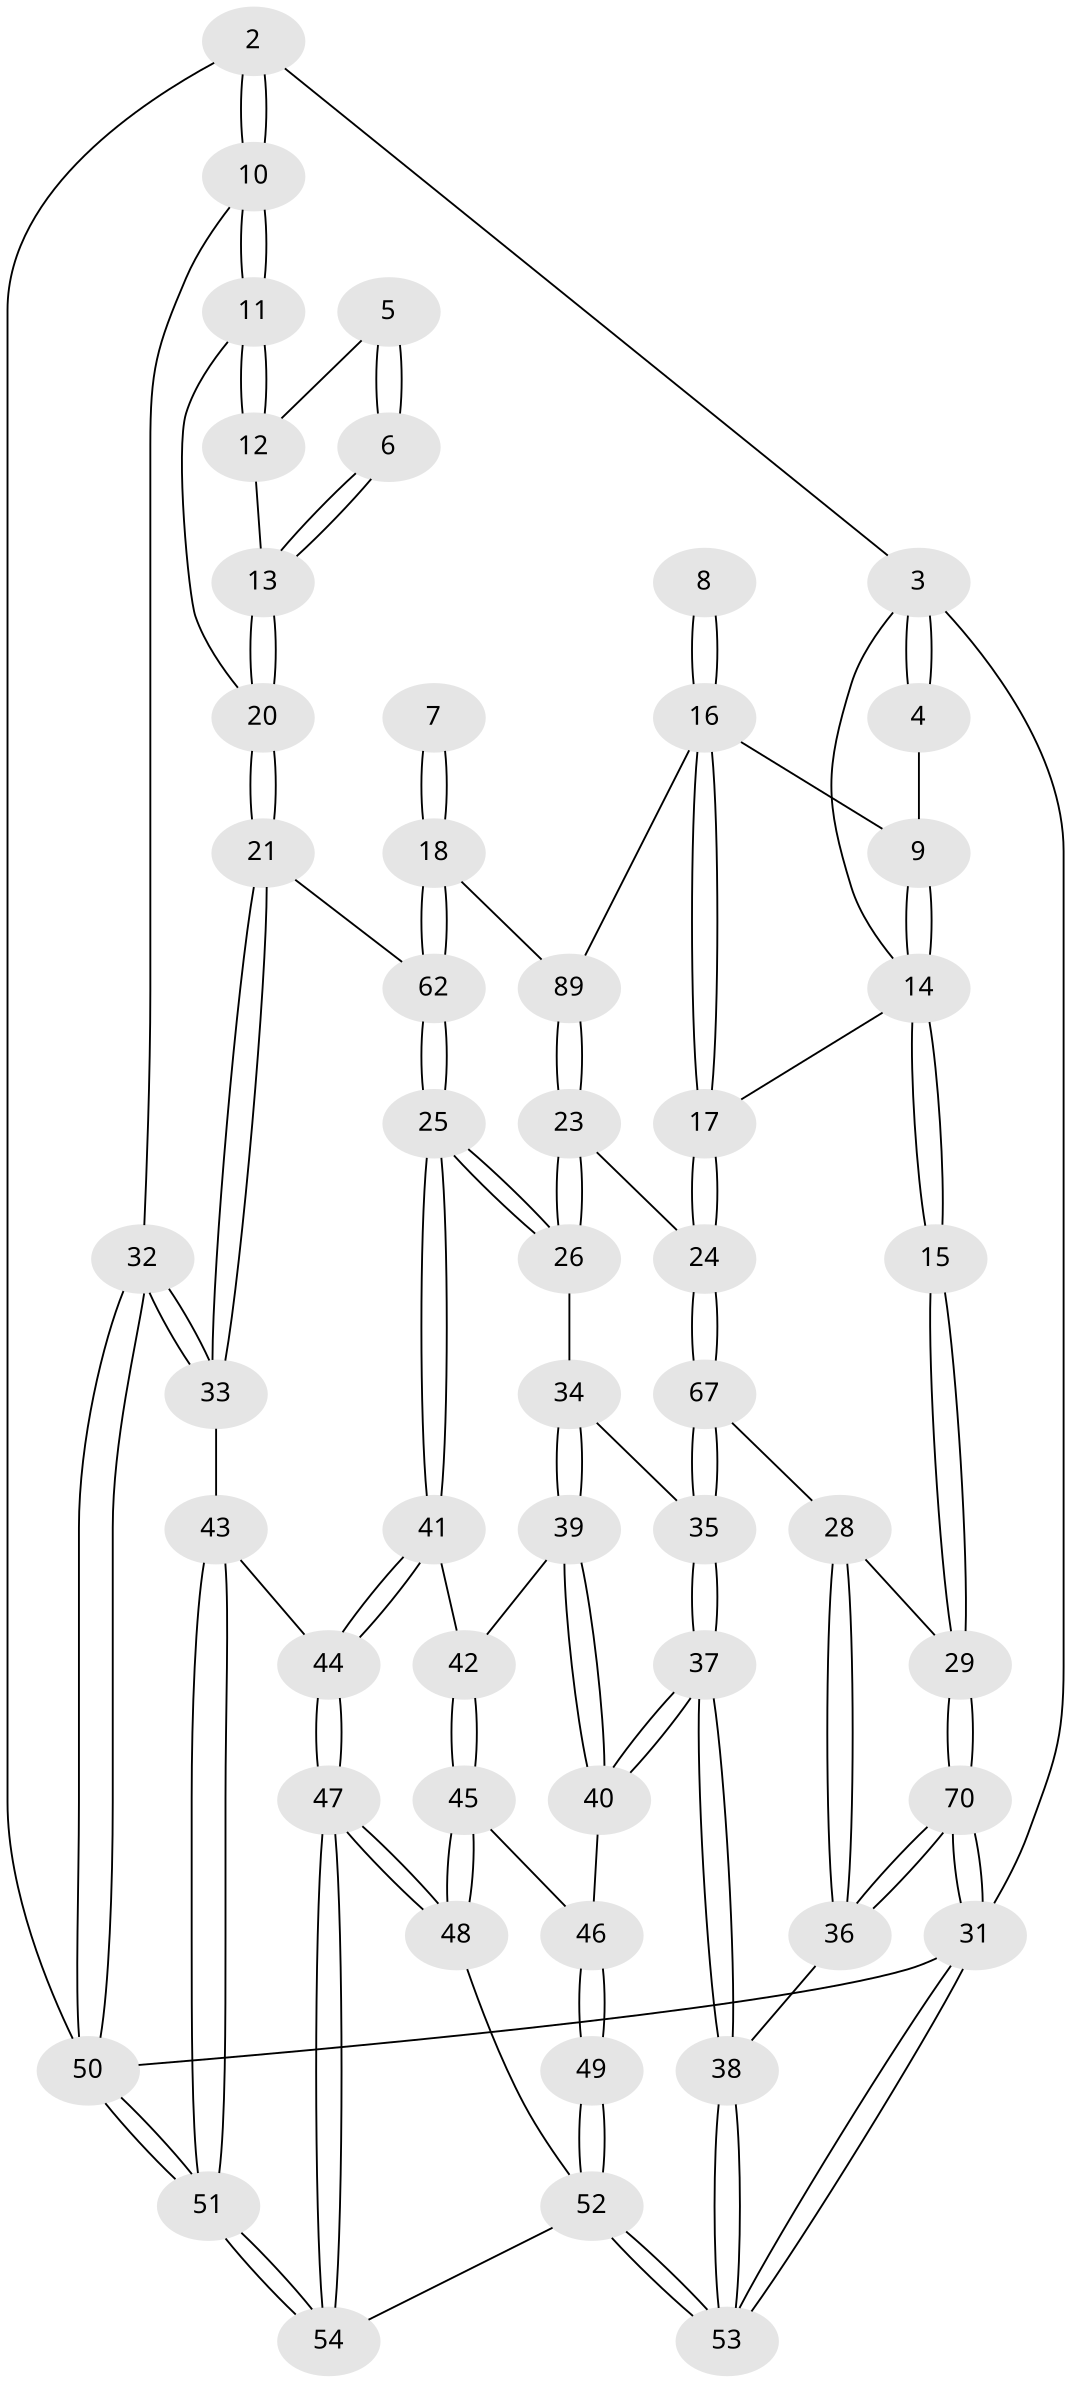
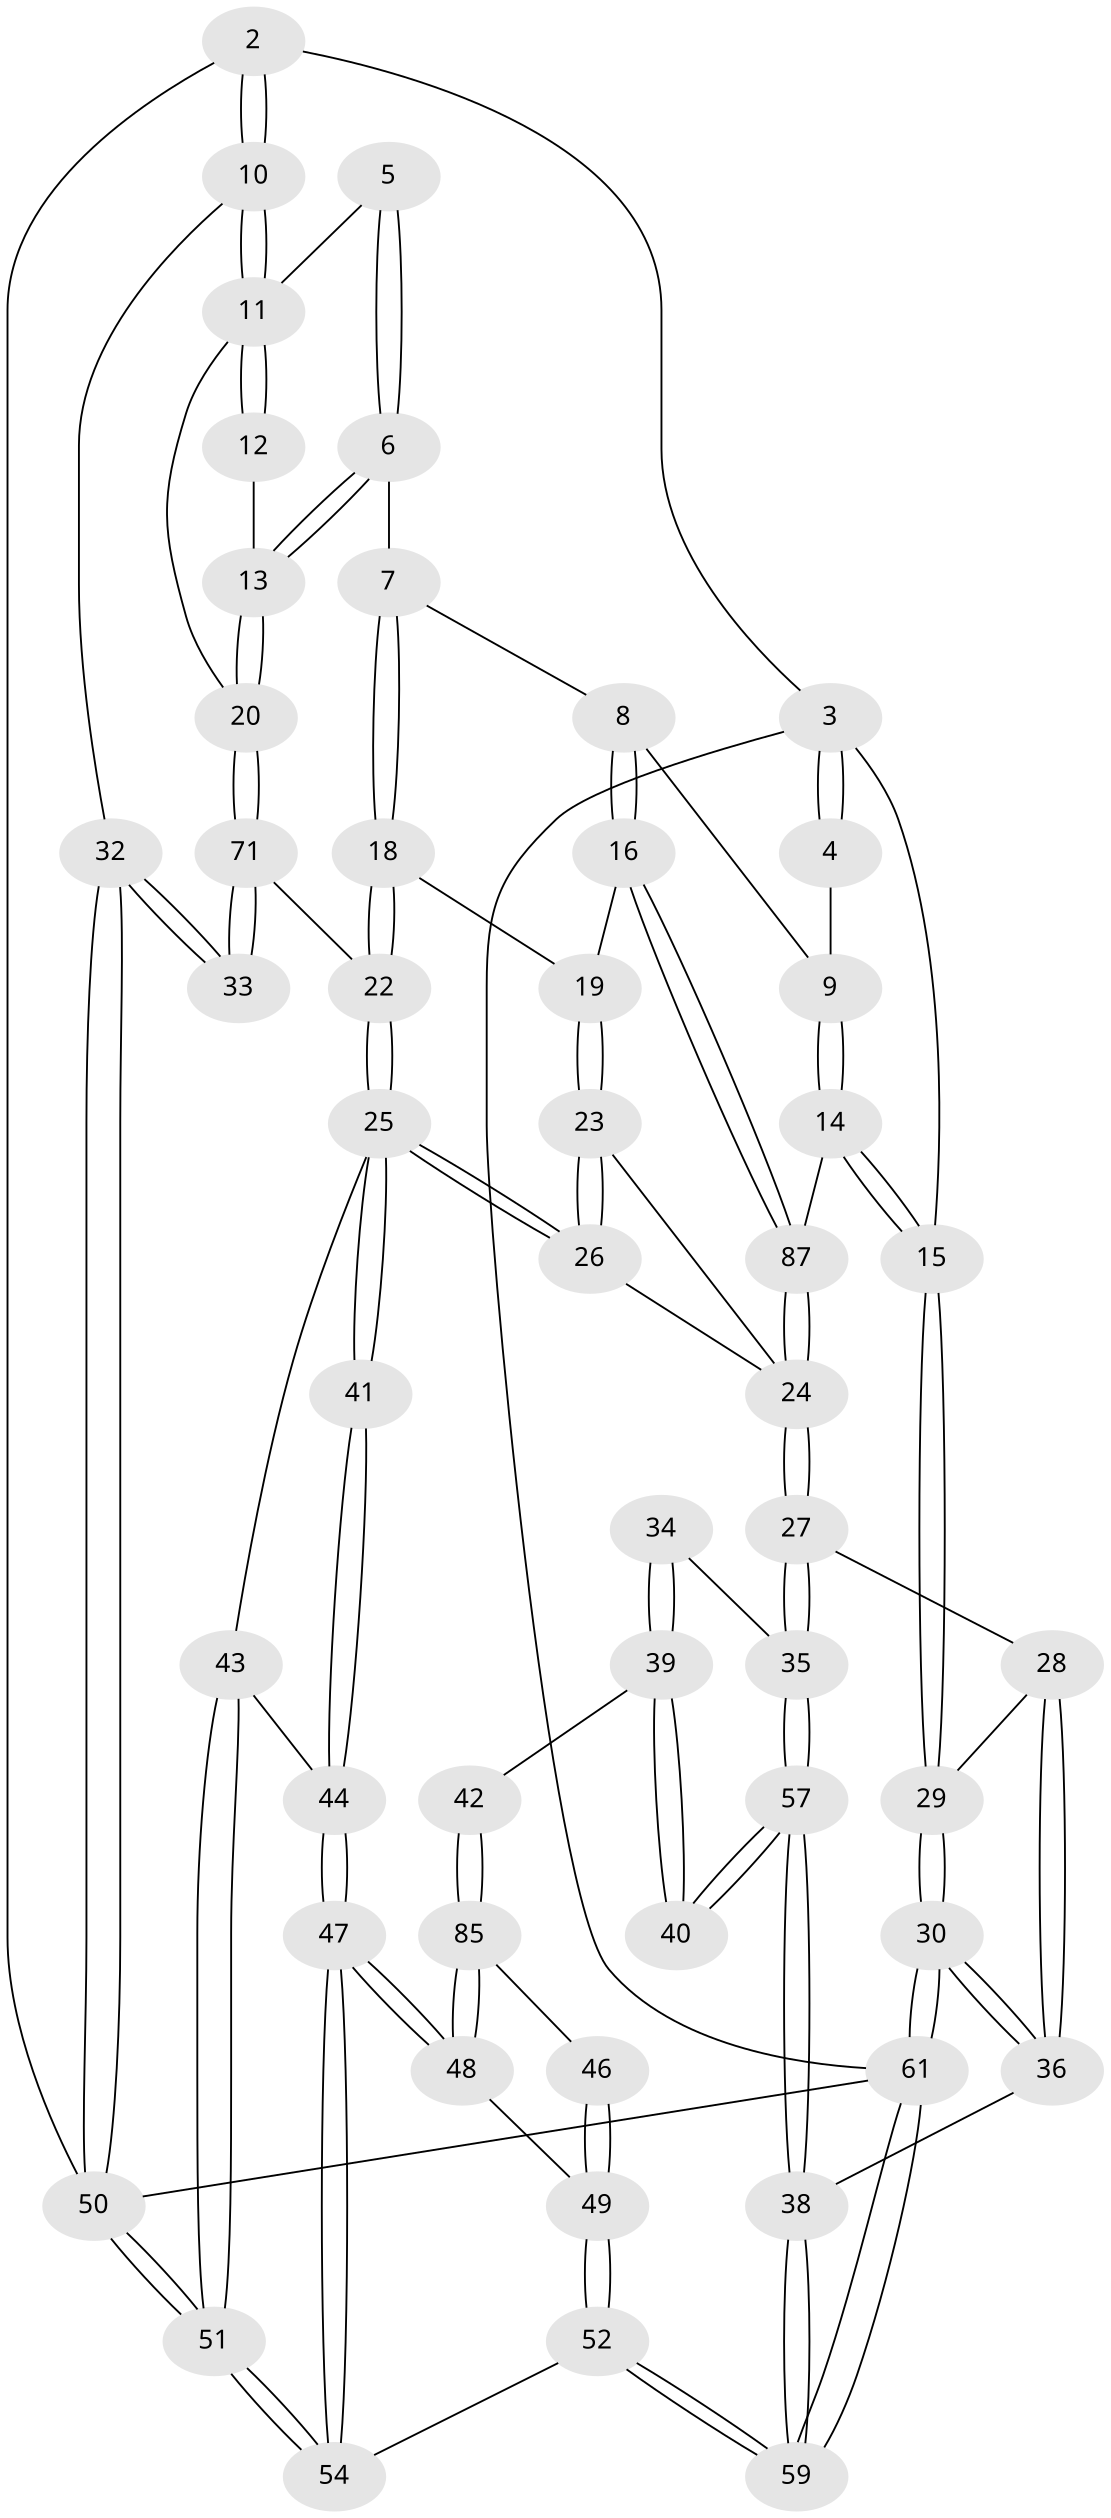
  graph {
    fontname="Noto Sans"
    node [color=gray90 fontname="Noto Sans" style=filled]
    edge [fontname="Noto Sans"]
    2
    3
    10
    50
    5
    6
    12
    4
    15
-   31
+   31 [label=61]
    11
    32
    51
    9
    29
-   53
+   53 [label=59]
    14
    7
    13
    8
    18
    20
    16
-   19 [label=89]
-   22 [label=62]
-   17
+   19
+   22
+   17 [label=87]
    33
-   21
+   21 [label=71]
    24
-   30 [label=70]
+   30
    23
-   27 [label=67]
+   27
    25
    26
    43
    41
    34
    28
    35
    42
    44
    39
    36
-   37
+   37 [label=57]
    38
    40
    46
-   45
+   45 [label=85]
    49
    47
    48
    54
    52
    2 -- 3
    2 -- 10
    2 -- 10
    2 -- 50
    3 -- 4
    3 -- 4
-   3 -- 14
+   3 -- 15
    3 -- 31
    10 -- 11
    10 -- 11
    10 -- 32
    50 -- 51
    50 -- 51
    5 -- 6
    5 -- 6
-   5 -- 12
+   5 -- 11
+   6 -- 7
    6 -- 13
    6 -- 13
    12 -- 13
    4 -- 9
    15 -- 29
    15 -- 29
    31 -- 50
    31 -- 53
    31 -- 53
    11 -- 12
    11 -- 12
    11 -- 20
    32 -- 50
    32 -- 50
    32 -- 33
    32 -- 33
    51 -- 54
    51 -- 54
    9 -- 14
    9 -- 14
    29 -- 30
    29 -- 30
    14 -- 15
    14 -- 15
    14 -- 17
+   7 -- 8
    7 -- 18
    7 -- 18
    13 -- 20
    13 -- 20
-   16 -- 9
+   8 -- 9
    8 -- 16
    8 -- 16
    18 -- 19
    18 -- 22
    18 -- 22
    20 -- 21
    20 -- 21
    16 -- 19
    16 -- 17
    16 -- 17
    19 -- 23
    19 -- 23
    22 -- 25
    22 -- 25
    17 -- 24
    17 -- 24
-   33 -- 43
+   25 -- 43
    21 -- 22
    21 -- 33
    21 -- 33
    24 -- 27
    24 -- 27
    30 -- 31
    30 -- 31
    30 -- 36
    30 -- 36
    23 -- 24
    23 -- 26
    23 -- 26
    27 -- 28
    27 -- 35
    27 -- 35
    25 -- 26
    25 -- 26
    25 -- 41
    25 -- 41
-   26 -- 34
+   26 -- 24
    43 -- 51
    43 -- 51
    43 -- 44
-   41 -- 42
    41 -- 44
    41 -- 44
    34 -- 35
    34 -- 39
    34 -- 39
    28 -- 29
    28 -- 36
    28 -- 36
    35 -- 37
    35 -- 37
    42 -- 45
    42 -- 45
    44 -- 47
    44 -- 47
    39 -- 42
    39 -- 40
    39 -- 40
    36 -- 38
    37 -- 38
    37 -- 38
    37 -- 40
    37 -- 40
    38 -- 53
    38 -- 53
-   40 -- 46
    46 -- 49
    46 -- 49
    45 -- 46
    45 -- 48
    45 -- 48
    49 -- 52
    49 -- 52
    47 -- 48
    47 -- 48
    47 -- 54
    47 -- 54
-   48 -- 52
+   48 -- 49
    52 -- 53
    52 -- 53
    52 -- 54
  }
